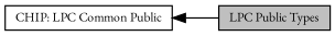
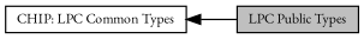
  digraph {
    rankdir=LR
    fontname="EB Garamond"
    node [color=black fontname="EB Garamond" fontsize=10 shape=record style=filled]
    n1 [fillcolor=grey75 fontcolor=black height=0.2 label="LPC Public Types" width=0.4]
-   n2 [fillcolor=white height=0.2 label="CHIP: LPC Common Public" width=0.4]
+   n2 [fillcolor=white height=0.2 label="CHIP: LPC Common Types" width=0.4]
    n2 -> n1 [dir=back fontname="EB Garamond" fontsize=10 labelfontname=FreeSans labelfontsize=10 shape=plaintext style=solid]
  }
